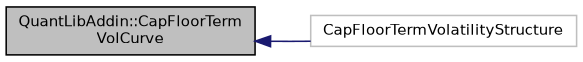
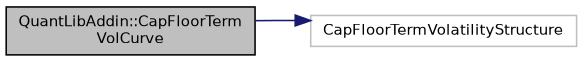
  digraph {
    rankdir=LR
    node [fontname=Helvetica fontsize=10 shape=record style=filled]
    n1 [color=black fillcolor=grey75 fontcolor=black height=0.2 label="QuantLibAddin::CapFloorTerm\lVolCurve" width=0.4]
    n2 [color=grey75 fillcolor=white height=0.2 label=CapFloorTermVolatilityStructure width=0.4]
-   n1 -> n2 [color=midnightblue dir=back fontname=Helvetica fontsize=10 labelfontname=Helvetica labelfontsize=10 style=solid]
+   n2 -> n1 [color=midnightblue dir=back fontname=Helvetica fontsize=10 labelfontname=Helvetica labelfontsize=10 style=solid]
  }
